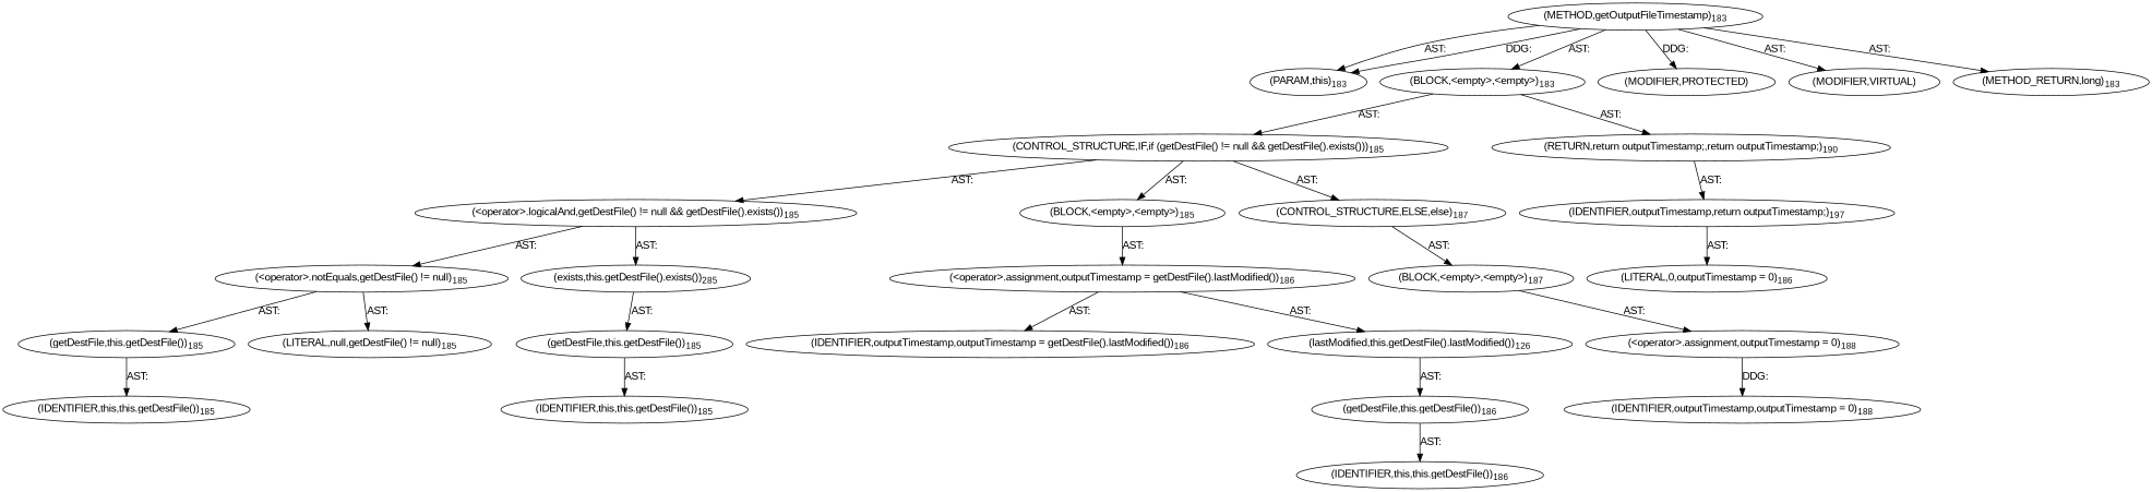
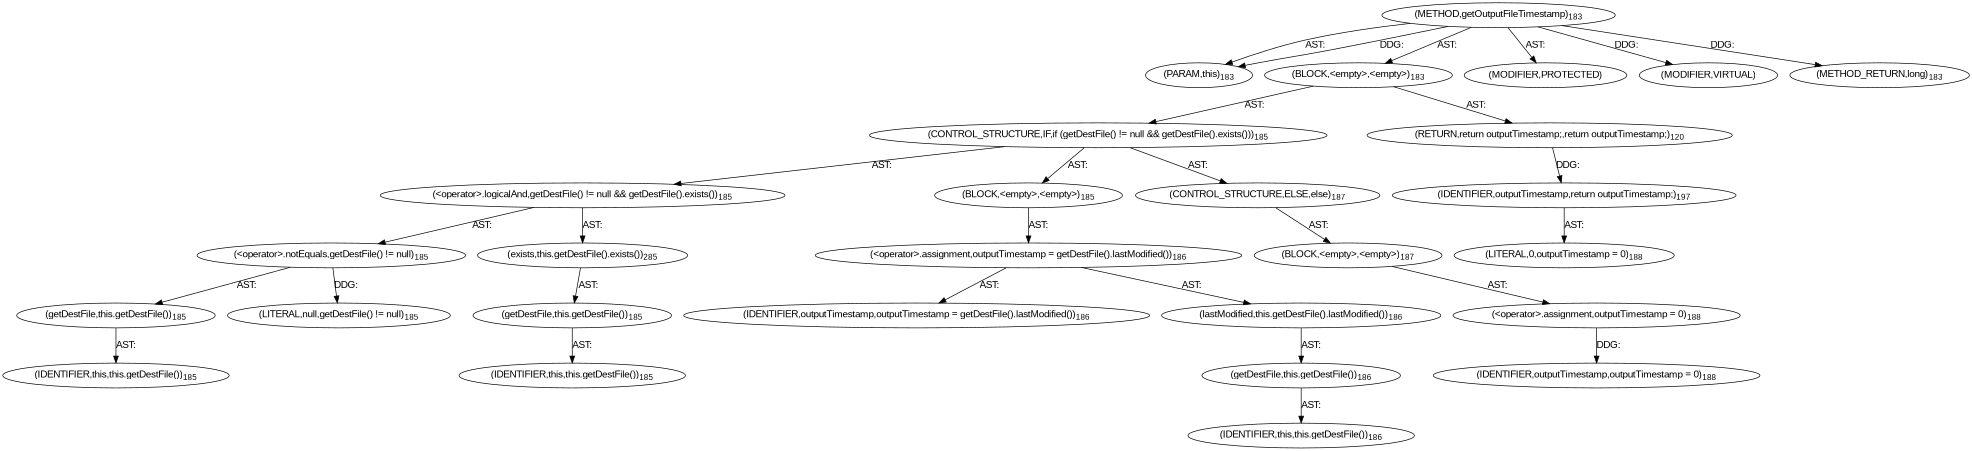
  digraph {
    fontname="Liberation Sans"
    node [fontname="Liberation Sans"]
    edge [fontname="Liberation Sans"]
    n1 [label=<(METHOD,getOutputFileTimestamp)<SUB>183</SUB>>]
    n2 [label=<(PARAM,this)<SUB>183</SUB>>]
    n3 [label=<(BLOCK,&lt;empty&gt;,&lt;empty&gt;)<SUB>183</SUB>>]
    n4 [label=<(MODIFIER,PROTECTED)>]
    n5 [label=<(MODIFIER,VIRTUAL)>]
    n6 [label=<(METHOD_RETURN,long)<SUB>183</SUB>>]
    n7 [label=<(CONTROL_STRUCTURE,IF,if (getDestFile() != null &amp;&amp; getDestFile().exists()))<SUB>185</SUB>>]
-   n8 [label=<(RETURN,return outputTimestamp;,return outputTimestamp;)<SUB>190</SUB>>]
+   n8 [label=<(RETURN,return outputTimestamp;,return outputTimestamp;)<SUB>120</SUB>>]
    n9 [label=<(&lt;operator&gt;.logicalAnd,getDestFile() != null &amp;&amp; getDestFile().exists())<SUB>185</SUB>>]
    n10 [label=<(BLOCK,&lt;empty&gt;,&lt;empty&gt;)<SUB>185</SUB>>]
    n11 [label=<(CONTROL_STRUCTURE,ELSE,else)<SUB>187</SUB>>]
    n12 [label=<(IDENTIFIER,outputTimestamp,return outputTimestamp;)<SUB>197</SUB>>]
    n13 [label=<(&lt;operator&gt;.notEquals,getDestFile() != null)<SUB>185</SUB>>]
    n14 [label=<(exists,this.getDestFile().exists())<SUB>285</SUB>>]
    n15 [label=<(&lt;operator&gt;.assignment,outputTimestamp = getDestFile().lastModified())<SUB>186</SUB>>]
    n16 [label=<(BLOCK,&lt;empty&gt;,&lt;empty&gt;)<SUB>187</SUB>>]
    n17 [label=<(getDestFile,this.getDestFile())<SUB>185</SUB>>]
    n18 [label=<(LITERAL,null,getDestFile() != null)<SUB>185</SUB>>]
    n19 [label=<(getDestFile,this.getDestFile())<SUB>185</SUB>>]
    n20 [label=<(IDENTIFIER,this,this.getDestFile())<SUB>185</SUB>>]
    n21 [label=<(IDENTIFIER,this,this.getDestFile())<SUB>185</SUB>>]
    n22 [label=<(IDENTIFIER,outputTimestamp,outputTimestamp = getDestFile().lastModified())<SUB>186</SUB>>]
-   n23 [label=<(lastModified,this.getDestFile().lastModified())<SUB>126</SUB>>]
+   n23 [label=<(lastModified,this.getDestFile().lastModified())<SUB>186</SUB>>]
    n24 [label=<(getDestFile,this.getDestFile())<SUB>186</SUB>>]
    n25 [label=<(IDENTIFIER,this,this.getDestFile())<SUB>186</SUB>>]
    n26 [label=<(&lt;operator&gt;.assignment,outputTimestamp = 0)<SUB>188</SUB>>]
    n27 [label=<(IDENTIFIER,outputTimestamp,outputTimestamp = 0)<SUB>188</SUB>>]
-   n28 [label=<(LITERAL,0,outputTimestamp = 0)<SUB>186</SUB>>]
+   n28 [label=<(LITERAL,0,outputTimestamp = 0)<SUB>188</SUB>>]
    n1 -> n2 [label="AST: "]
    n1 -> n2 [label="DDG: "]
    n1 -> n3 [label="AST: "]
-   n1 -> n4 [label="DDG: "]
-   n1 -> n5 [label="AST: "]
-   n1 -> n6 [label="AST: "]
+   n1 -> n4 [label="AST: "]
+   n1 -> n5 [label="DDG: "]
+   n1 -> n6 [label="DDG: "]
    n3 -> n7 [label="AST: "]
    n3 -> n8 [label="AST: "]
    n7 -> n9 [label="AST: "]
    n7 -> n10 [label="AST: "]
    n7 -> n11 [label="AST: "]
-   n8 -> n12 [label="AST: "]
+   n8 -> n12 [label="DDG: "]
    n9 -> n13 [label="AST: "]
    n9 -> n14 [label="AST: "]
    n10 -> n15 [label="AST: "]
    n11 -> n16 [label="AST: "]
    n12 -> n28 [label="AST: "]
    n13 -> n17 [label="AST: "]
-   n13 -> n18 [label="AST: "]
+   n13 -> n18 [label="DDG: "]
    n14 -> n19 [label="AST: "]
    n15 -> n22 [label="AST: "]
    n15 -> n23 [label="AST: "]
    n16 -> n26 [label="AST: "]
    n17 -> n20 [label="AST: "]
    n19 -> n21 [label="AST: "]
    n23 -> n24 [label="AST: "]
    n24 -> n25 [label="AST: "]
    n26 -> n27 [label="DDG: "]
  }
